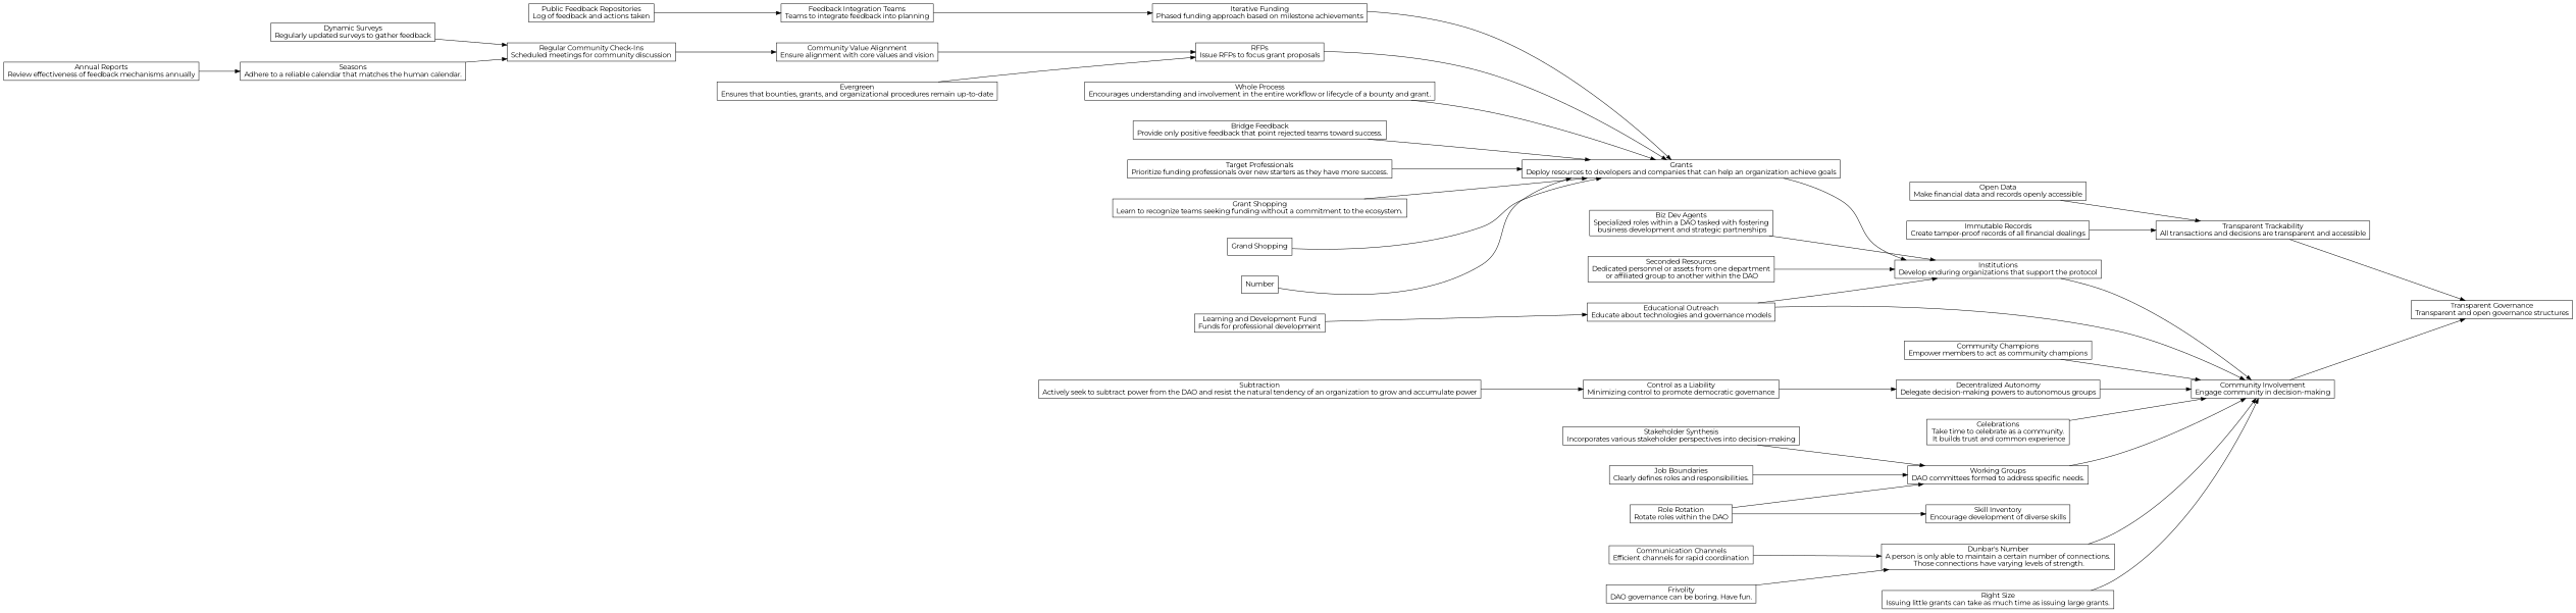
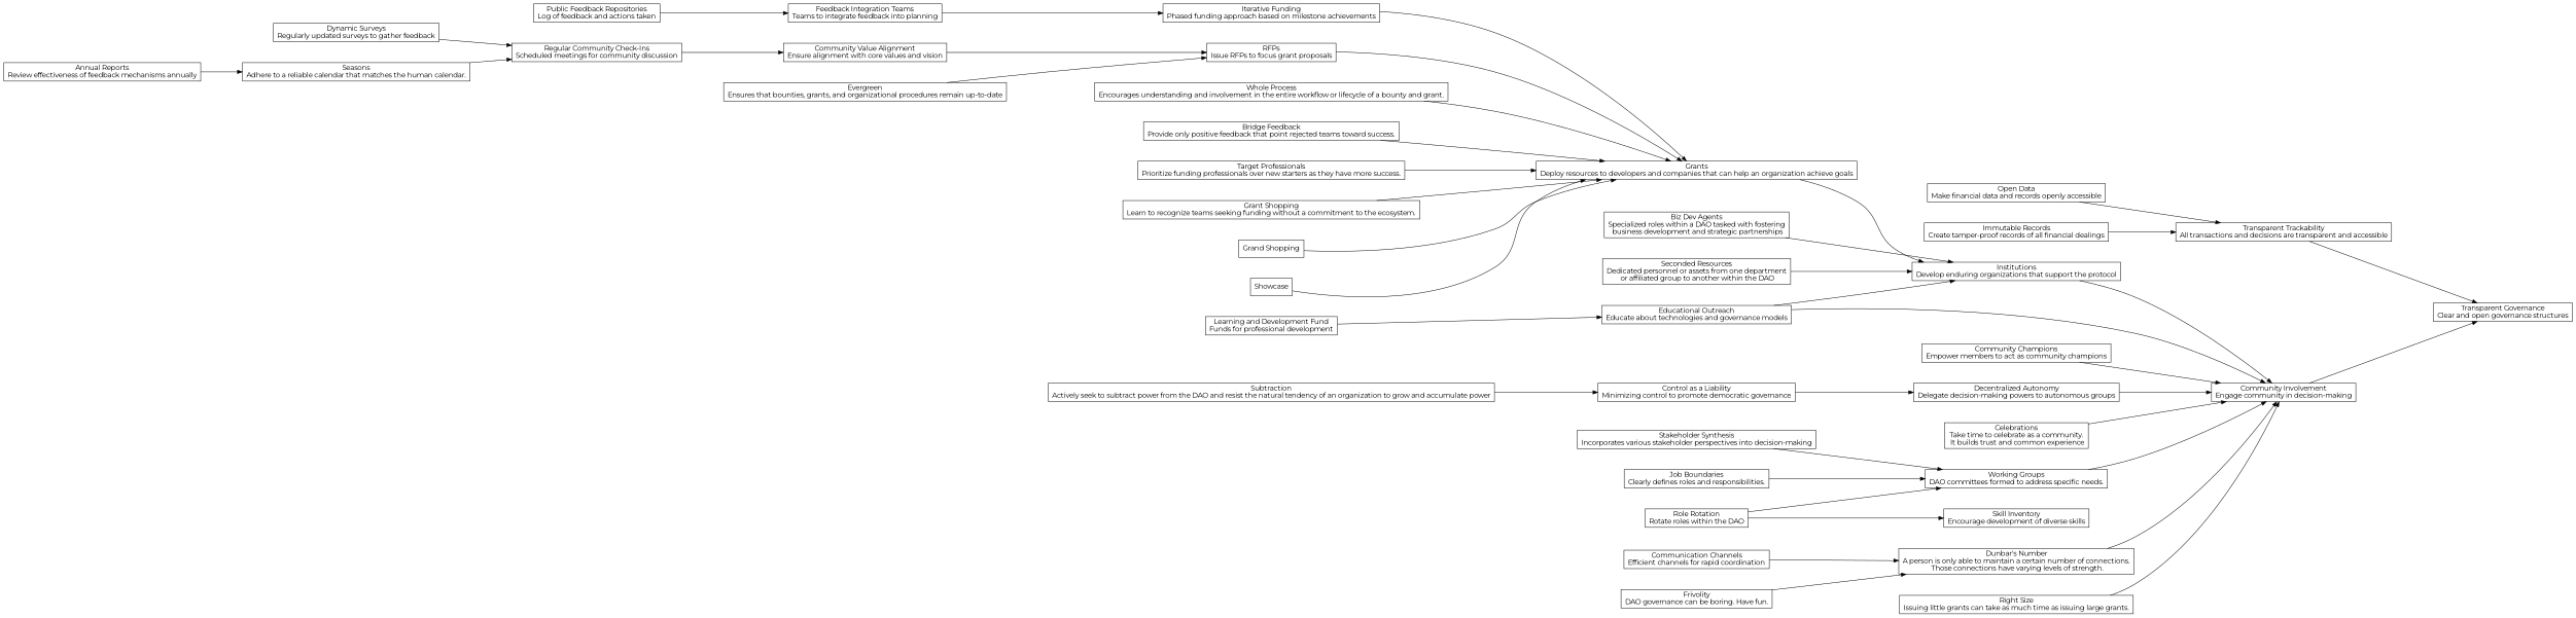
  digraph {
    fontname=Montserrat
    nodesep=0.6
    rankdir=LR
    ranksep=1.2
    node [fontname=Montserrat shape=box]
    edge [fontname=Montserrat]
    n1 [label="Community Involvement\nEngage community in decision-making"]
-   n2 [label="Transparent Governance\nTransparent and open governance structures"]
+   n2 [label="Transparent Governance\nClear and open governance structures"]
    n3 [label="Educational Outreach\nEducate about technologies and governance models"]
    n4 [label="Institutions\nDevelop enduring organizations that support the protocol"]
    n5 [label="Community Champions\nEmpower members to act as community champions"]
    n6 [label="Decentralized Autonomy\nDelegate decision-making powers to autonomous groups"]
    n7 [label="Celebrations\nTake time to celebrate as a community.\n It builds trust and common experience"]
    n8 [label="Working Groups\nDAO committees formed to address specific needs."]
    n9 [label="Dunbar's Number\nA person is only able to maintain a certain number of connections.\n Those connections have varying levels of strength."]
    n10 [label="Right Size\nIssuing little grants can take as much time as issuing large grants.\n"]
    n11 [label="Communication Channels\nEfficient channels for rapid coordination"]
    n12 [label="Frivolity\nDAO governance can be boring. Have fun.\n"]
    n13 [label="Role Rotation\nRotate roles within the DAO"]
    n14 [label="Skill Inventory\nEncourage development of diverse skills"]
    n15 [label="Stakeholder Synthesis\nIncorporates various stakeholder perspectives into decision-making"]
    n16 [label="Job Boundaries\nClearly defines roles and responsibilities."]
    n17 [label="Grants\nDeploy resources to developers and companies that can help an organization achieve goals"]
    n18 [label="Biz Dev Agents\nSpecialized roles within a DAO tasked with fostering\n business development and strategic partnerships"]
    n19 [label="Seconded Resources\nDedicated personnel or assets from one department\n or affiliated group to another within the DAO"]
    n20 [label="Iterative Funding\nPhased funding approach based on milestone achievements"]
    n21 [label="RFPs\nIssue RFPs to focus grant proposals"]
    n22 [label="Whole Process\nEncourages understanding and involvement in the entire workflow or lifecycle of a bounty and grant."]
    n23 [label="Bridge Feedback\nProvide only positive feedback that point rejected teams toward success.\n"]
    n24 [label="Target Professionals\nPrioritize funding professionals over new starters as they have more success.\n"]
    n25 [label="Grant Shopping\nLearn to recognize teams seeking funding without a commitment to the ecosystem.\n"]
    "Grand Shopping"
-   Showcase [label=Number]
+   Showcase
    n28 [label="Community Value Alignment\nEnsure alignment with core values and vision"]
    n29 [label="Evergreen\nEnsures that bounties, grants, and organizational procedures remain up-to-date"]
    n30 [label="Regular Community Check-Ins\nScheduled meetings for community discussion"]
    n31 [label="Dynamic Surveys\nRegularly updated surveys to gather feedback"]
    n32 [label="Seasons\nAdhere to a reliable calendar that matches the human calendar.\n"]
    n33 [label="Annual Reports\nReview effectiveness of feedback mechanisms annually"]
    n34 [label="Feedback Integration Teams\nTeams to integrate feedback into planning"]
    n35 [label="Public Feedback Repositories\nLog of feedback and actions taken"]
    n36 [label="Learning and Development Fund\nFunds for professional development"]
    n37 [label="Control as a Liability\nMinimizing control to promote democratic governance"]
    n38 [label="Subtraction\nActively seek to subtract power from the DAO and resist the natural tendency of an organization to grow and accumulate power"]
    n39 [label="Transparent Trackability\nAll transactions and decisions are transparent and accessible"]
    n40 [label="Open Data\nMake financial data and records openly accessible"]
    n41 [label="Immutable Records\nCreate tamper-proof records of all financial dealings"]
    n1 -> n2
    n3 -> n1
    n3 -> n4
    n4 -> n1
    n5 -> n1
    n6 -> n1
    n7 -> n1
    n8 -> n1
    n9 -> n1
    n10 -> n1
    n11 -> n9
    n12 -> n9
    n13 -> n8
    n13 -> n14
    n15 -> n8
    n16 -> n8
    n17 -> n4
    n18 -> n4
    n19 -> n4
    n20 -> n17
    n21 -> n17
    n22 -> n17
    n23 -> n17
    n24 -> n17
    n25 -> n17
    "Grand Shopping" -> n17
    Showcase -> n17
    n28 -> n21
    n29 -> n21
    n30 -> n28
    n31 -> n30
    n32 -> n30
    n33 -> n32
    n34 -> n20
    n35 -> n34
    n36 -> n3
    n37 -> n6
    n38 -> n37
    n39 -> n2
    n40 -> n39
    n41 -> n39
  }
